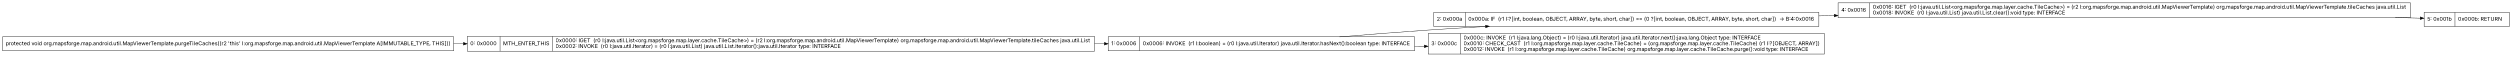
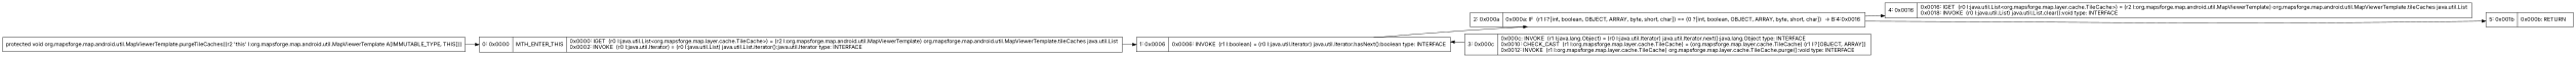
  digraph {
    fontname=Inter
    rankdir=LR
    node [fontname=Inter shape=record]
    edge [fontname=Inter]
    n1 [label="{0\:\ 0x0000|MTH_ENTER_THIS\l|0x0000: IGET  (r0 I:java.util.List\<org.mapsforge.map.layer.cache.TileCache\>) = (r2 I:org.mapsforge.map.android.util.MapViewerTemplate) org.mapsforge.map.android.util.MapViewerTemplate.tileCaches java.util.List \l0x0002: INVOKE  (r0 I:java.util.Iterator) = (r0 I:java.util.List) java.util.List.iterator():java.util.Iterator type: INTERFACE \l}"]
    n2 [label="{1\:\ 0x0006|0x0006: INVOKE  (r1 I:boolean) = (r0 I:java.util.Iterator) java.util.Iterator.hasNext():boolean type: INTERFACE \l}"]
    n3 [label="{2\:\ 0x000a|0x000a: IF  (r1 I:?[int, boolean, OBJECT, ARRAY, byte, short, char]) == (0 ?[int, boolean, OBJECT, ARRAY, byte, short, char])  \-\> B:4:0x0016 \l}"]
    n4 [label="{4\:\ 0x0016|0x0016: IGET  (r0 I:java.util.List\<org.mapsforge.map.layer.cache.TileCache\>) = (r2 I:org.mapsforge.map.android.util.MapViewerTemplate) org.mapsforge.map.android.util.MapViewerTemplate.tileCaches java.util.List \l0x0018: INVOKE  (r0 I:java.util.List) java.util.List.clear():void type: INTERFACE \l}"]
    n5 [label="{3\:\ 0x000c|0x000c: INVOKE  (r1 I:java.lang.Object) = (r0 I:java.util.Iterator) java.util.Iterator.next():java.lang.Object type: INTERFACE \l0x0010: CHECK_CAST  (r1 I:org.mapsforge.map.layer.cache.TileCache) = (org.mapsforge.map.layer.cache.TileCache) (r1 I:?[OBJECT, ARRAY]) \l0x0012: INVOKE  (r1 I:org.mapsforge.map.layer.cache.TileCache) org.mapsforge.map.layer.cache.TileCache.purge():void type: INTERFACE \l}"]
    n6 [label="{5\:\ 0x001b|0x000b: RETURN   \l}"]
    n7 [label="{protected void org.mapsforge.map.android.util.MapViewerTemplate.purgeTileCaches((r2 'this' I:org.mapsforge.map.android.util.MapViewerTemplate A[IMMUTABLE_TYPE, THIS])) }"]
    n1 -> n2
    n2 -> n3
    n3 -> n4
-   n4 -> n6
-   n2 -> n5
+   n3 -> n6
+   n5 -> n2
    n7 -> n1
  }
